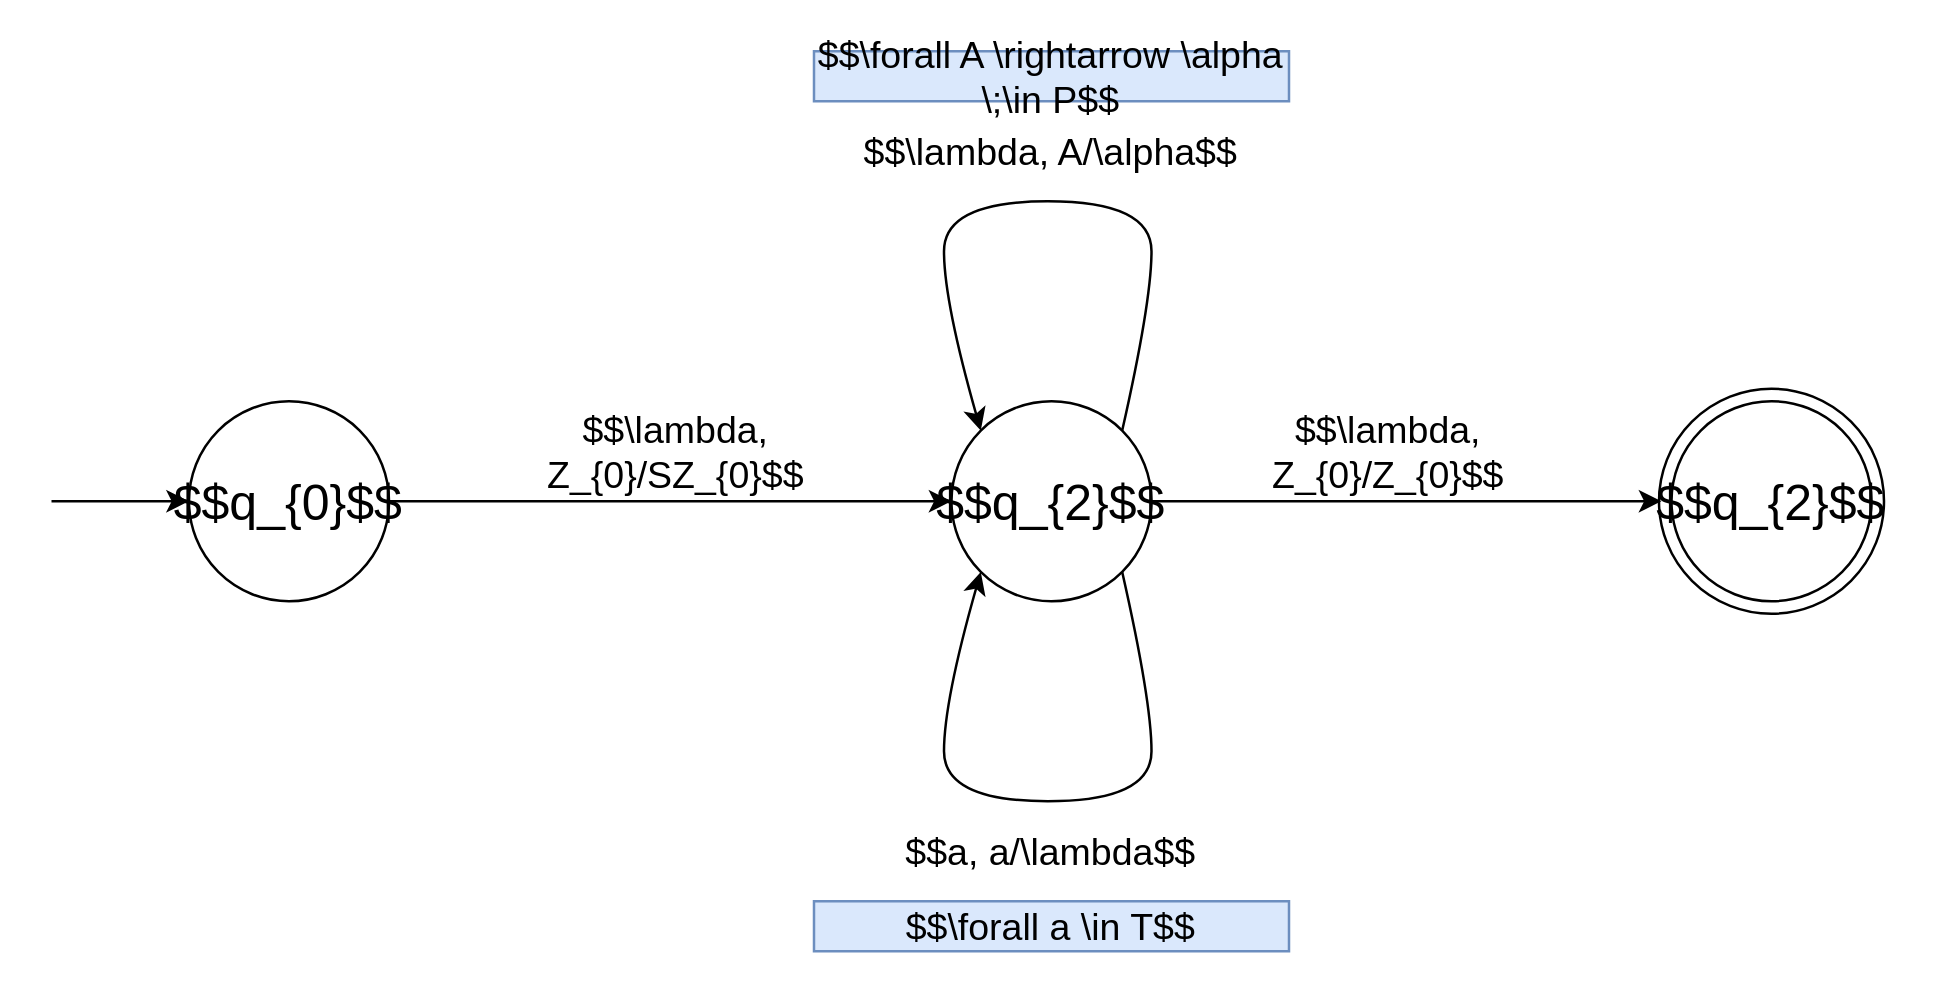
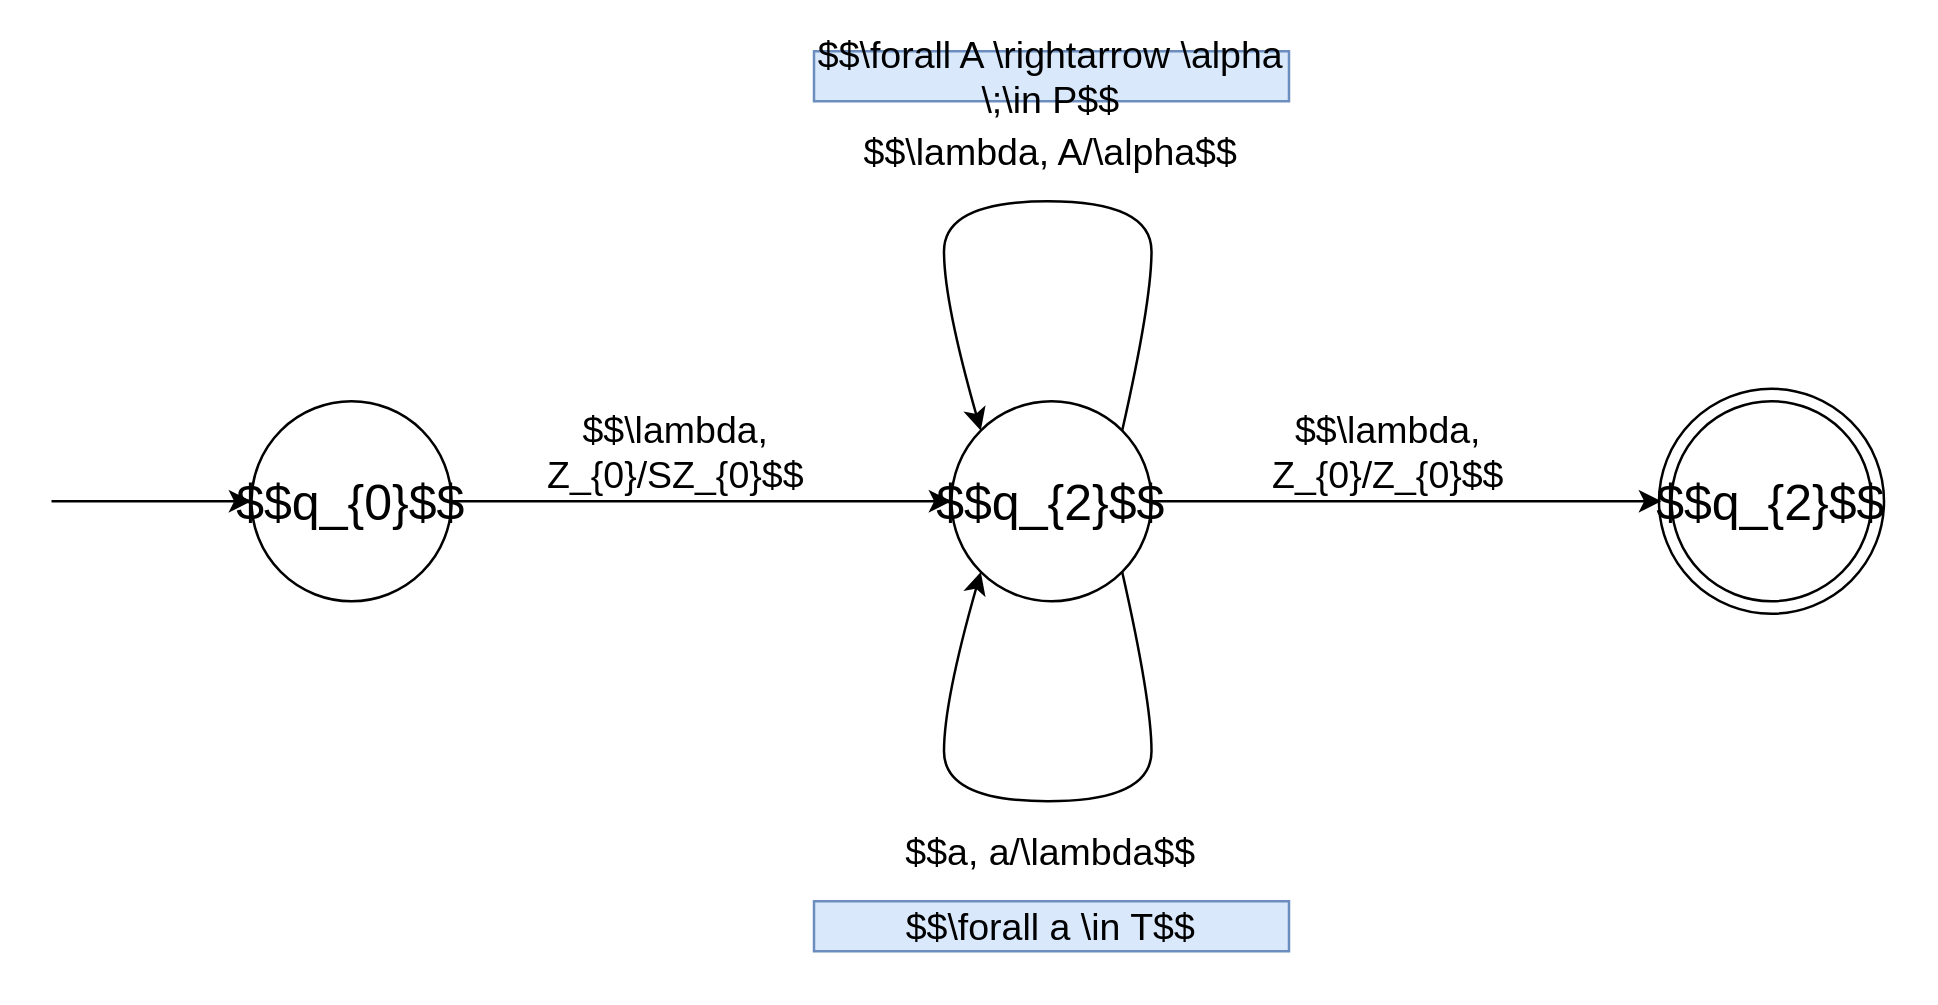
  <mxCell id="0" />
  <mxCell id="1" parent="0" />
  <mxCell id="2" style="edgeStyle=orthogonalEdgeStyle;rounded=0;orthogonalLoop=1;jettySize=auto;html=1;" parent="1" source="3" edge="1"><mxGeometry relative="1" as="geometry"><mxPoint x="380" y="200" as="targetPoint" /></mxGeometry></mxCell>
- <mxCell id="3" value="&lt;div style=&quot;font-size: 20px&quot;&gt;&lt;font style=&quot;font-size: 20px&quot;&gt;$$q_{0}$$&lt;br&gt;&lt;/font&gt;&lt;/div&gt;" style="ellipse;whiteSpace=wrap;html=1;aspect=fixed;" parent="1" vertex="1"><mxGeometry x="75" y="160" width="80" height="80" as="geometry" /></mxCell>
+ <mxCell id="3" value="&lt;div style=&quot;font-size: 20px&quot;&gt;&lt;font style=&quot;font-size: 20px&quot;&gt;$$q_{0}$$&lt;br&gt;&lt;/font&gt;&lt;/div&gt;" style="ellipse;whiteSpace=wrap;html=1;aspect=fixed;" parent="1" vertex="1"><mxGeometry x="100" y="160" width="80" height="80" as="geometry" /></mxCell>
  <mxCell id="4" value="&lt;div style=&quot;font-size: 20px&quot;&gt;&lt;font style=&quot;font-size: 20px&quot;&gt;$$q_{2}$$&lt;br&gt;&lt;/font&gt;&lt;/div&gt;" style="ellipse;whiteSpace=wrap;html=1;aspect=fixed;" parent="1" vertex="1"><mxGeometry x="380" y="160" width="80" height="80" as="geometry" /></mxCell>
  <mxCell id="5" value="&lt;font style=&quot;font-size: 15px&quot;&gt;$$\lambda, Z_{0}/SZ_{0}$$&lt;/font&gt;" style="text;html=1;strokeColor=none;fillColor=none;align=center;verticalAlign=middle;whiteSpace=wrap;rounded=0;" parent="1" vertex="1"><mxGeometry x="190" y="170" width="160" height="20" as="geometry" /></mxCell>
  <mxCell id="6" style="rounded=0;orthogonalLoop=1;jettySize=auto;html=1;entryX=0;entryY=0.5;entryDx=0;entryDy=0;" edge="1" parent="1" target="3"><mxGeometry relative="1" as="geometry"><mxPoint x="20" y="200" as="sourcePoint" /></mxGeometry></mxCell>
  <mxCell id="7" value="" style="curved=1;endArrow=classic;html=1;exitX=1;exitY=0;exitDx=0;exitDy=0;entryX=0;entryY=0;entryDx=0;entryDy=0;" edge="1" parent="1"><mxGeometry width="50" height="50" relative="1" as="geometry"><mxPoint x="448.284" y="171.716" as="sourcePoint" /><mxPoint x="391.716" y="171.716" as="targetPoint" /><Array as="points"><mxPoint x="460" y="120" /><mxPoint x="460" y="80" /><mxPoint x="377" y="80" /><mxPoint x="377" y="120" /></Array></mxGeometry></mxCell>
  <mxCell id="8" value="&lt;font style=&quot;font-size: 15px&quot;&gt;$$\lambda, A/\alpha$$&lt;/font&gt;" style="text;html=1;strokeColor=none;fillColor=none;align=center;verticalAlign=middle;whiteSpace=wrap;rounded=0;" vertex="1" parent="1"><mxGeometry x="325" y="50" width="190" height="20" as="geometry" /></mxCell>
  <mxCell id="9" value="&lt;font style=&quot;font-size: 15px&quot;&gt;$$\forall A \rightarrow \alpha \;\in P$$&lt;/font&gt;" style="text;html=1;strokeColor=#6c8ebf;fillColor=#dae8fc;align=center;verticalAlign=middle;whiteSpace=wrap;rounded=0;" vertex="1" parent="1"><mxGeometry x="325" y="20" width="190" height="20" as="geometry" /></mxCell>
  <mxCell id="10" value="" style="ellipse;whiteSpace=wrap;html=1;aspect=fixed;" vertex="1" parent="1"><mxGeometry x="663" y="155" width="90" height="90" as="geometry" /></mxCell>
  <mxCell id="11" value="&lt;div style=&quot;font-size: 20px&quot;&gt;&lt;font style=&quot;font-size: 20px&quot;&gt;$$q_{2}$$&lt;br&gt;&lt;/font&gt;&lt;/div&gt;" style="ellipse;whiteSpace=wrap;html=1;aspect=fixed;" vertex="1" parent="1"><mxGeometry x="668" y="160" width="80" height="80" as="geometry" /></mxCell>
  <mxCell id="12" style="edgeStyle=orthogonalEdgeStyle;rounded=0;orthogonalLoop=1;jettySize=auto;html=1;exitX=1;exitY=0.5;exitDx=0;exitDy=0;" edge="1" parent="1" source="4"><mxGeometry relative="1" as="geometry"><mxPoint x="664" y="200" as="targetPoint" /><mxPoint x="464" y="200" as="sourcePoint" /></mxGeometry></mxCell>
  <mxCell id="13" value="&lt;font style=&quot;font-size: 15px&quot;&gt;$$\lambda, Z_{0}/Z_{0}$$&lt;/font&gt;" style="text;html=1;strokeColor=none;fillColor=none;align=center;verticalAlign=middle;whiteSpace=wrap;rounded=0;" vertex="1" parent="1"><mxGeometry x="475" y="170" width="160" height="20" as="geometry" /></mxCell>
  <mxCell id="14" value="" style="curved=1;endArrow=classic;html=1;exitX=1;exitY=1;exitDx=0;exitDy=0;entryX=0;entryY=1;entryDx=0;entryDy=0;" edge="1" parent="1" source="4" target="4"><mxGeometry width="50" height="50" relative="1" as="geometry"><mxPoint x="448.284" y="411.716" as="sourcePoint" /><mxPoint x="391.716" y="411.716" as="targetPoint" /><Array as="points"><mxPoint x="460" y="280" /><mxPoint x="460" y="320" /><mxPoint x="377" y="320" /><mxPoint x="377" y="280" /></Array></mxGeometry></mxCell>
  <mxCell id="15" value="&lt;font style=&quot;font-size: 15px&quot;&gt;$$a, a/\lambda$$&lt;/font&gt;" style="text;html=1;strokeColor=none;fillColor=none;align=center;verticalAlign=middle;whiteSpace=wrap;rounded=0;" vertex="1" parent="1"><mxGeometry x="325" y="330" width="190" height="20" as="geometry" /></mxCell>
  <mxCell id="16" value="&lt;font style=&quot;font-size: 15px&quot;&gt;$$\forall a \in T$$&lt;/font&gt;" style="text;html=1;strokeColor=#6c8ebf;fillColor=#dae8fc;align=center;verticalAlign=middle;whiteSpace=wrap;rounded=0;" vertex="1" parent="1"><mxGeometry x="325" y="360" width="190" height="20" as="geometry" /></mxCell>
